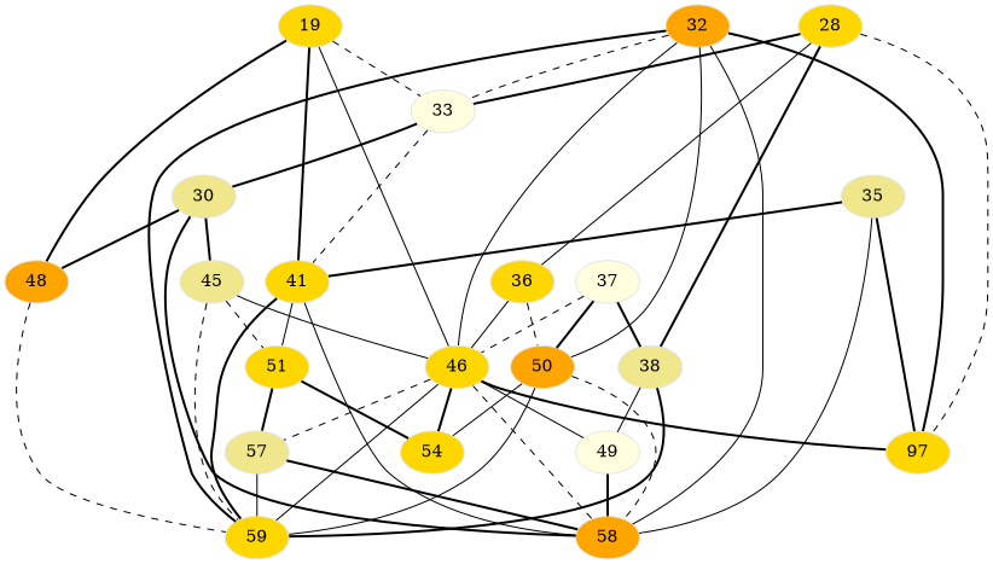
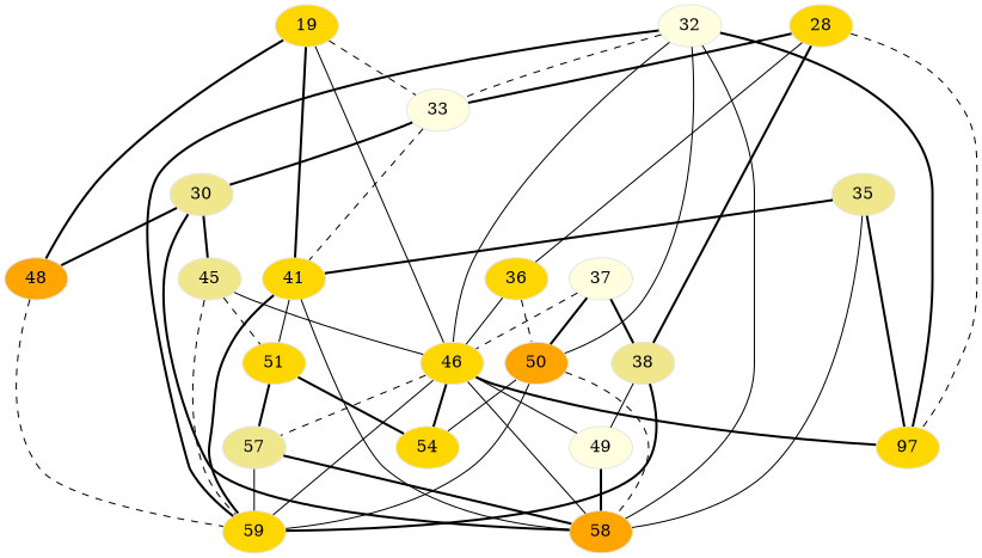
  graph {
    node [color=gray90 fillcolor=gold style=filled]
    edge [style=bold]
    37 [fillcolor=lightyellow super="+12"]
    46 [super="+1+31+8+34"]
    38 [fillcolor=khaki super="+18"]
    50 [fillcolor=orange super="+42"]
    48 [fillcolor=orange super="+9"]
    59 [super="+27+56"]
    58 [fillcolor=orange super="+7+52+53+43"]
    19 [super="+10"]
    33 [fillcolor=lightyellow super="+17"]
    41 [super="+15+40"]
    n11 [fillcolor=khaki label=30 super="+30"]
    51
    n13 [label=97 super="+26"]
    49 [fillcolor=lightyellow super="+5+24"]
    54
    57 [fillcolor=khaki super="+25"]
    28
    36
-   32 [fillcolor=orange super="+22+23"]
+   32 [fillcolor=lightyellow super="+22+23"]
    45 [fillcolor=khaki]
    35 [fillcolor=khaki super="+20"]
    37 -- 46 [style=dashed weight=2]
    37 -- 38
    37 -- 50
    46 -- 59 [style=solid]
-   46 -- 58 [style=dashed]
+   46 -- 58 [style=solid]
    46 -- n13 [weight=2]
    46 -- 49 [style=solid weight=2]
    46 -- 54
    46 -- 57 [style=dashed weight=2]
    38 -- 59 [weight=2]
    38 -- 49 [style=solid weight=2]
    50 -- 59 [style=solid weight=2]
    50 -- 58 [style=dashed]
    50 -- 54 [style=solid weight=2]
    48 -- 59 [style=dashed]
    19 -- 46 [style=solid weight=2]
    19 -- 48 [weight=2]
    19 -- 33 [style=dashed]
    19 -- 41
    33 -- 41 [style=dashed]
    33 -- n11 [weight=2]
    41 -- 59 [weight=2]
    41 -- 58 [style=solid weight=2]
    41 -- 51 [style=solid]
    n11 -- 48 [weight=2]
    n11 -- 58
    n11 -- 45
    51 -- 54
    51 -- 57
    49 -- 58 [weight=4]
    57 -- 59 [style=solid weight=2]
    57 -- 58 [weight=3]
    28 -- 38
    28 -- 33
    28 -- n13 [style=dashed]
    28 -- 36 [style=solid]
    36 -- 46 [style=solid]
    36 -- 50 [style=dashed]
    32 -- 46 [style=solid]
    32 -- 50 [style=solid]
    32 -- 59
    32 -- 58 [style=solid weight=3]
    32 -- 33 [style=dashed]
    32 -- n13
    45 -- 46 [style=solid]
    45 -- 59 [style=dashed]
    45 -- 51 [style=dashed]
    35 -- 58 [style=solid weight=2]
    35 -- 41
    35 -- n13 [weight=2]
  }
